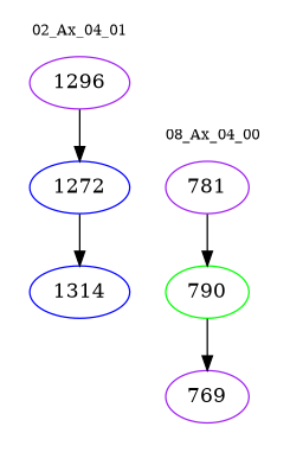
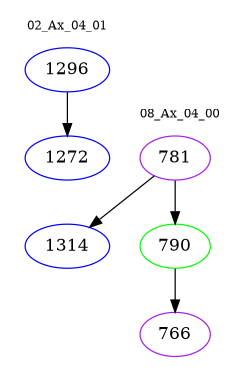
  digraph {
    node [color=blue]
    edge [color=black]
-   n1 [color=purple label=1296]
+   n1 [label=1296]
    n2 [label=1272]
    n3 [label=1314]
    n4 [color=purple label=781]
    n5 [color=green label=790]
-   n6 [color=purple label=769]
+   n6 [color=purple label=766]
    subgraph cluster_1 {
      color=white
      fontsize=10
      label="02_Ax_04_01"
      n1
      n2
      n3
    }
    subgraph cluster_2 {
      color=white
      fontsize=10
      label="08_Ax_04_00"
      n4
      n5
      n6
    }
    n1 -> n2
-   n2 -> n3
+   n4 -> n3
    n4 -> n5
    n5 -> n6
  }
